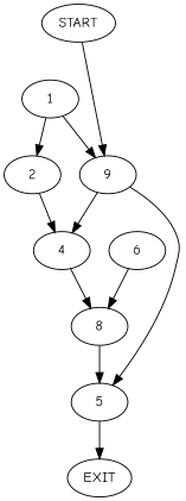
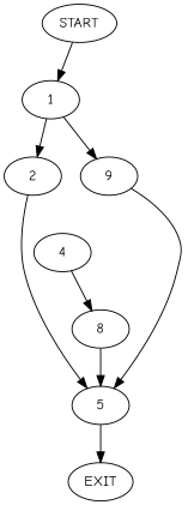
  digraph {
    fontname="Comic Neue"
    node [fontname="Comic Neue"]
    edge [fontname="Comic Neue"]
    n1 [label=START]
    1
    2
    n4 [label=9]
    n5 [label=EXIT]
    5
    4
    8
-   6
-   n1 -> n4
+   n1 -> 1
    1 -> 2
    1 -> n4
-   2 -> 4
+   2 -> 5
    n4 -> 5
-   n4 -> 4
    5 -> n5
    4 -> 8
    8 -> 5
-   6 -> 8
  }
